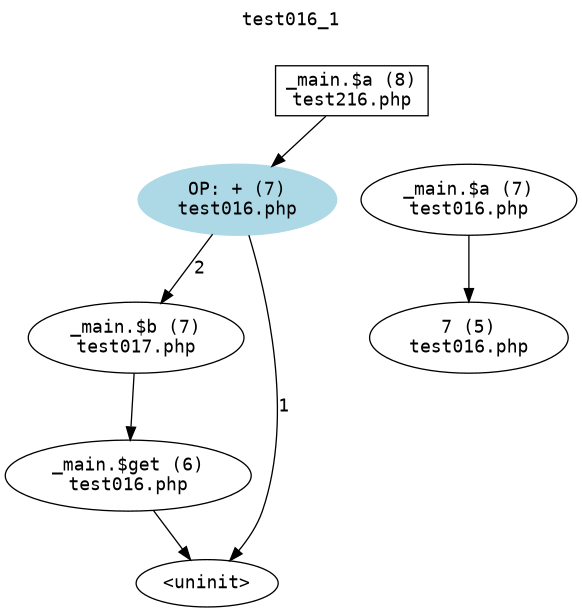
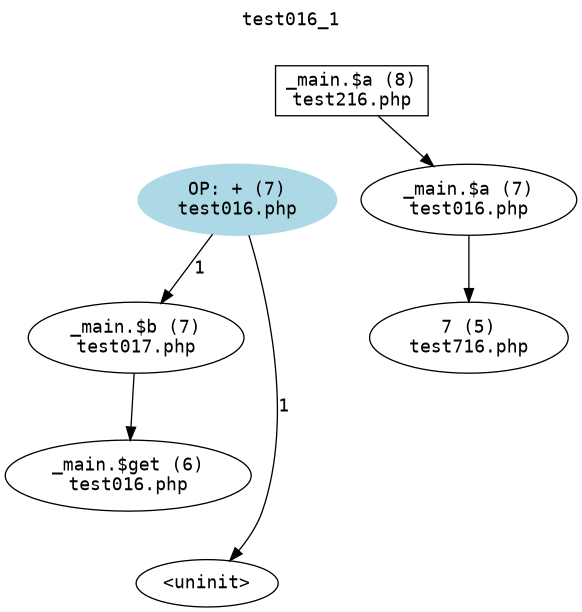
  digraph {
    fontname="DejaVu Sans Mono"
    label=test016_1
    labelloc=t
    node [fontname="DejaVu Sans Mono" shape=ellipse]
    edge [fontname="DejaVu Sans Mono"]
    n1 [label="_main.$a (8)\ntest216.php" shape=box]
    n2 [color=lightblue label="OP: + (7)\ntest016.php" style=filled]
    n3 [label="_main.$b (7)\ntest017.php"]
    n4 [label="<uninit>"]
    n5 [label="_main.$a (7)\ntest016.php"]
-   n6 [label="7 (5)\ntest016.php"]
+   n6 [label="7 (5)\ntest716.php"]
    n7 [label="_main.$get (6)\ntest016.php"]
-   n1 -> n2
-   n2 -> n3 [label=2]
+   n1 -> n5
+   n2 -> n3 [label=1]
    n2 -> n4 [label=1]
    n3 -> n7
    n5 -> n6
-   n7 -> n4
  }
